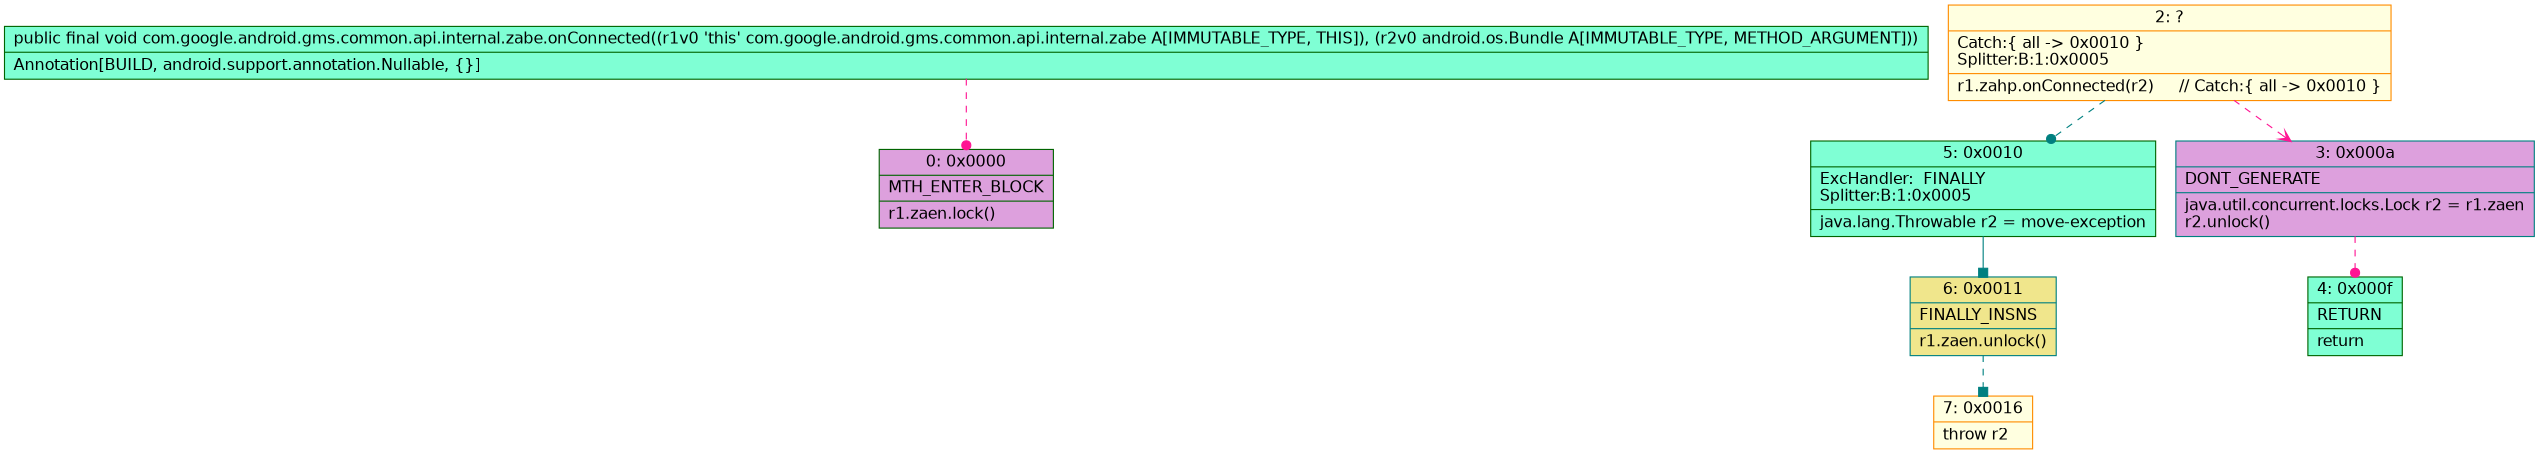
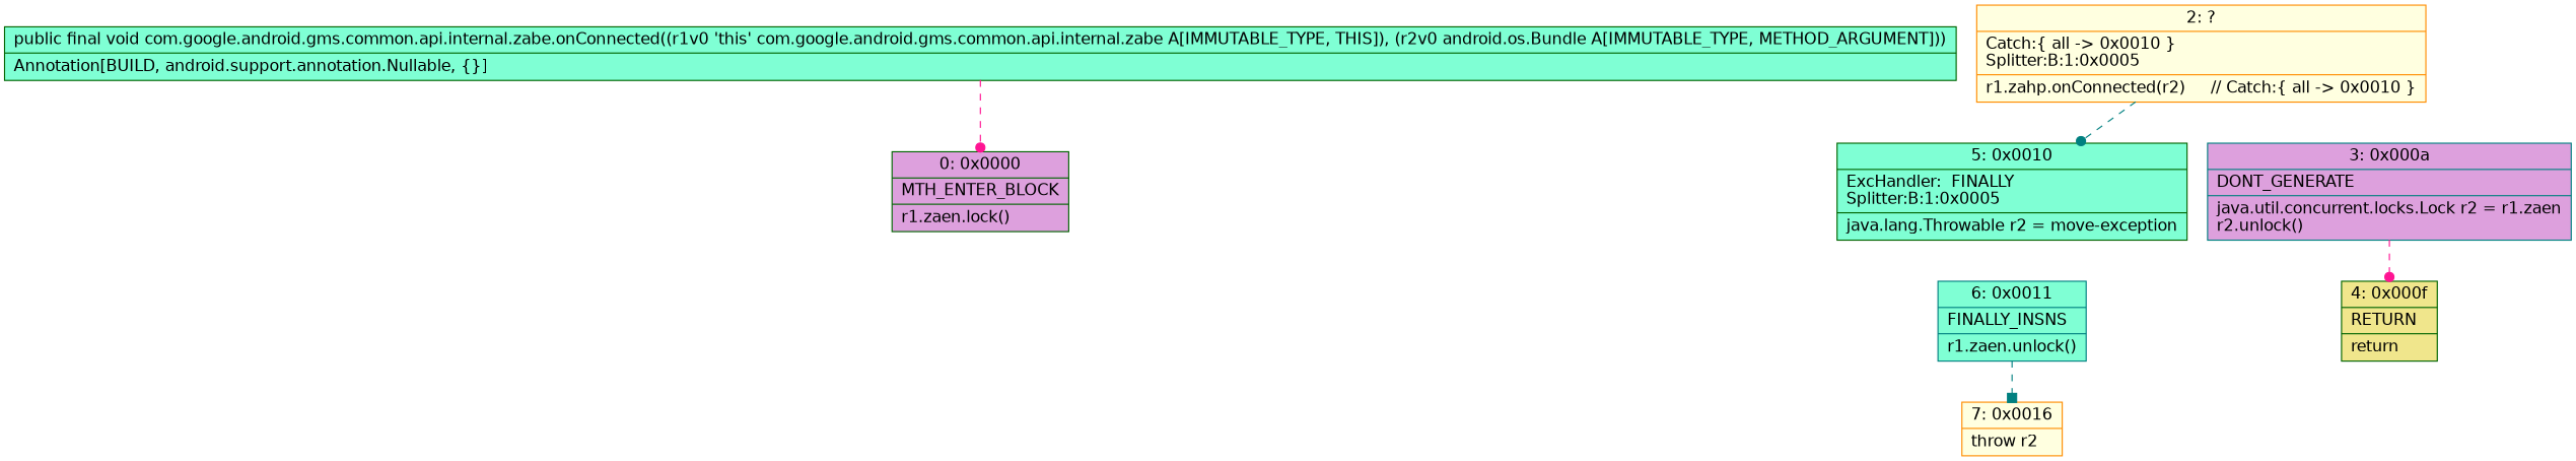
  digraph {
    fontname="DejaVu Sans"
    node [color=darkgreen fillcolor=plum fontname="DejaVu Sans" shape=record style=filled]
    edge [arrowhead=dot color=teal fontname="DejaVu Sans" style=dashed]
    n1 [label="{0\:\ 0x0000|MTH_ENTER_BLOCK\l|r1.zaen.lock()\l}"]
    n2 [color=darkorange fillcolor=lightyellow label="{2\:\ ?|Catch:\{ all \-\> 0x0010 \}\lSplitter:B:1:0x0005\l|r1.zahp.onConnected(r2)     \/\/ Catch:\{ all \-\> 0x0010 \}\l}"]
    n3 [fillcolor=aquamarine label="{5\:\ 0x0010|ExcHandler:  FINALLY\lSplitter:B:1:0x0005\l|java.lang.Throwable r2 = move\-exception\l}"]
    n4 [color=teal label="{3\:\ 0x000a|DONT_GENERATE\l|java.util.concurrent.locks.Lock r2 = r1.zaen\lr2.unlock()\l}"]
-   n5 [color=teal fillcolor=khaki label="{6\:\ 0x0011|FINALLY_INSNS\l|r1.zaen.unlock()\l}"]
-   n6 [fillcolor=aquamarine label="{4\:\ 0x000f|RETURN\l|return\l}"]
+   n5 [color=teal fillcolor=aquamarine label="{6\:\ 0x0011|FINALLY_INSNS\l|r1.zaen.unlock()\l}"]
+   n6 [fillcolor=khaki label="{4\:\ 0x000f|RETURN\l|return\l}"]
    n7 [color=darkorange fillcolor=lightyellow label="{7\:\ 0x0016|throw r2\l}"]
    n8 [fillcolor=aquamarine label="{public final void com.google.android.gms.common.api.internal.zabe.onConnected((r1v0 'this' com.google.android.gms.common.api.internal.zabe A[IMMUTABLE_TYPE, THIS]), (r2v0 android.os.Bundle A[IMMUTABLE_TYPE, METHOD_ARGUMENT]))  | Annotation[BUILD, android.support.annotation.Nullable, \{\}]\l}"]
    n2 -> n3
-   n2 -> n4 [arrowhead=vee color=deeppink]
-   n3 -> n5 [arrowhead=box style=solid]
    n4 -> n6 [color=deeppink]
    n5 -> n7 [arrowhead=box]
    n8 -> n1 [color=deeppink]
  }
